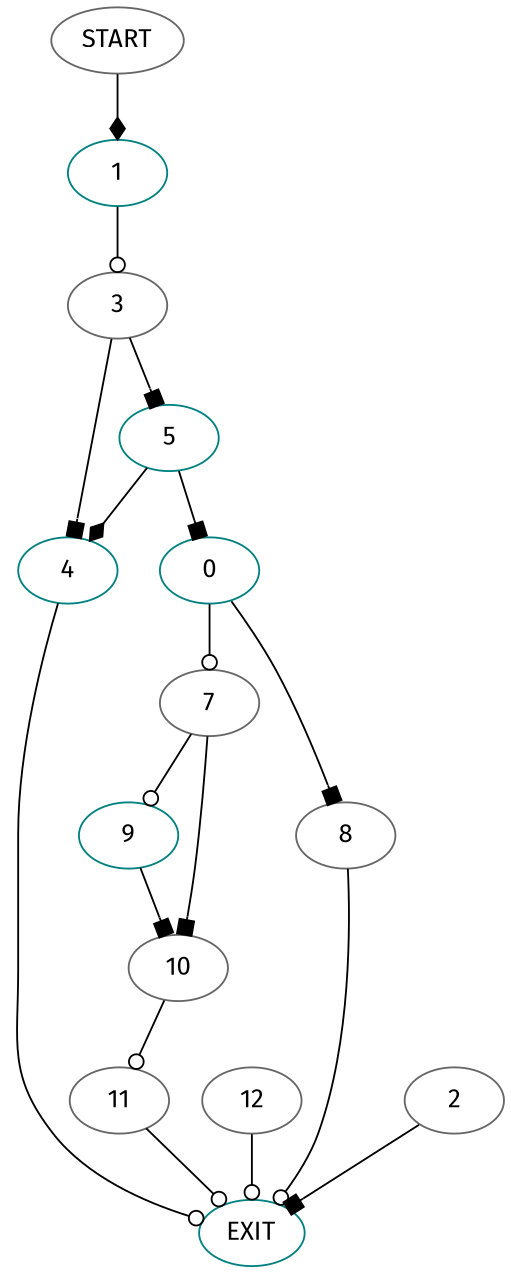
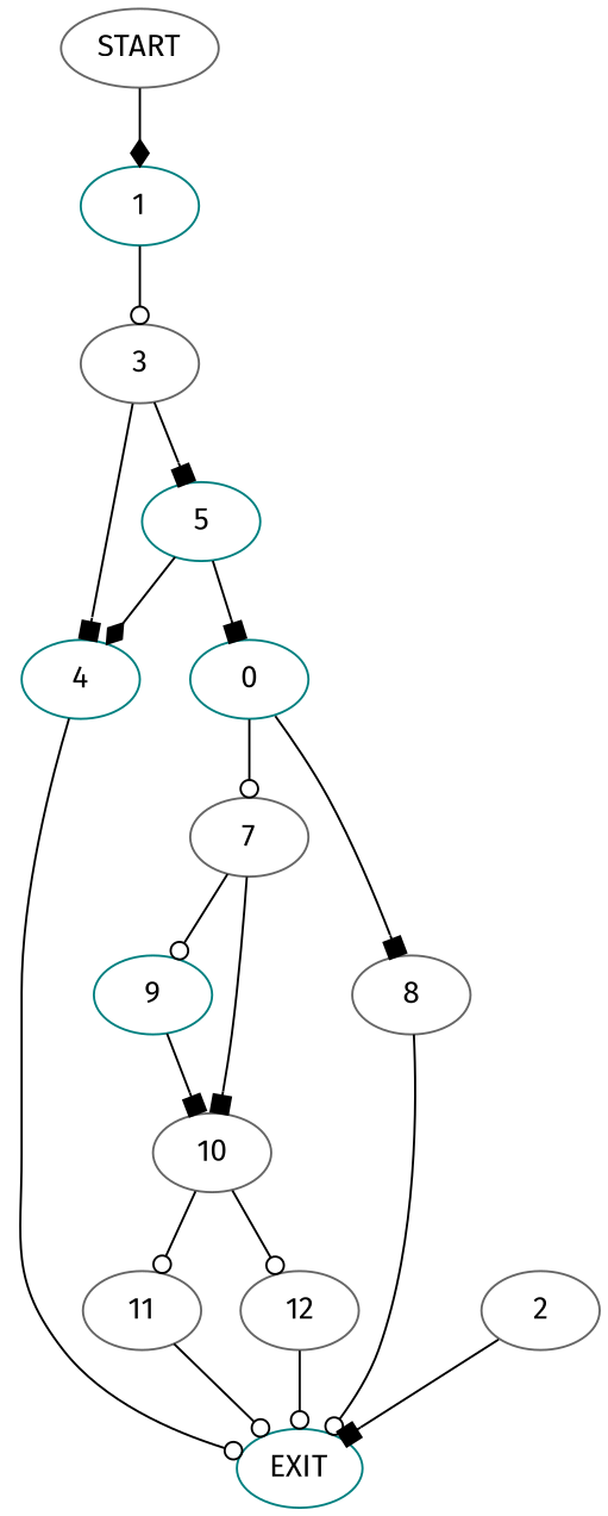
  digraph {
    fontname="Fira Sans"
    node [color=gray40 fontname="Fira Sans"]
    edge [arrowhead=odot fontname="Fira Sans"]
    n1 [label=START]
    1 [color=teal]
    3
    n4 [color=teal label=EXIT]
    2
    4 [color=teal]
    5 [color=teal]
    n8 [color=teal label=0]
    7
    8
    9 [color=teal]
    10
    11
    12
    n1 -> 1 [arrowhead=diamond]
    1 -> 3
    3 -> 4 [arrowhead=box]
    3 -> 5 [arrowhead=box]
    2 -> n4 [arrowhead=box]
    4 -> n4
    5 -> 4 [arrowhead=diamond]
    5 -> n8 [arrowhead=box]
    n8 -> 7
    n8 -> 8 [arrowhead=box]
    7 -> 9
    7 -> 10 [arrowhead=box]
    8 -> n4
    9 -> 10 [arrowhead=box]
    10 -> 11
+   10 -> 12
    11 -> n4
    12 -> n4
  }
